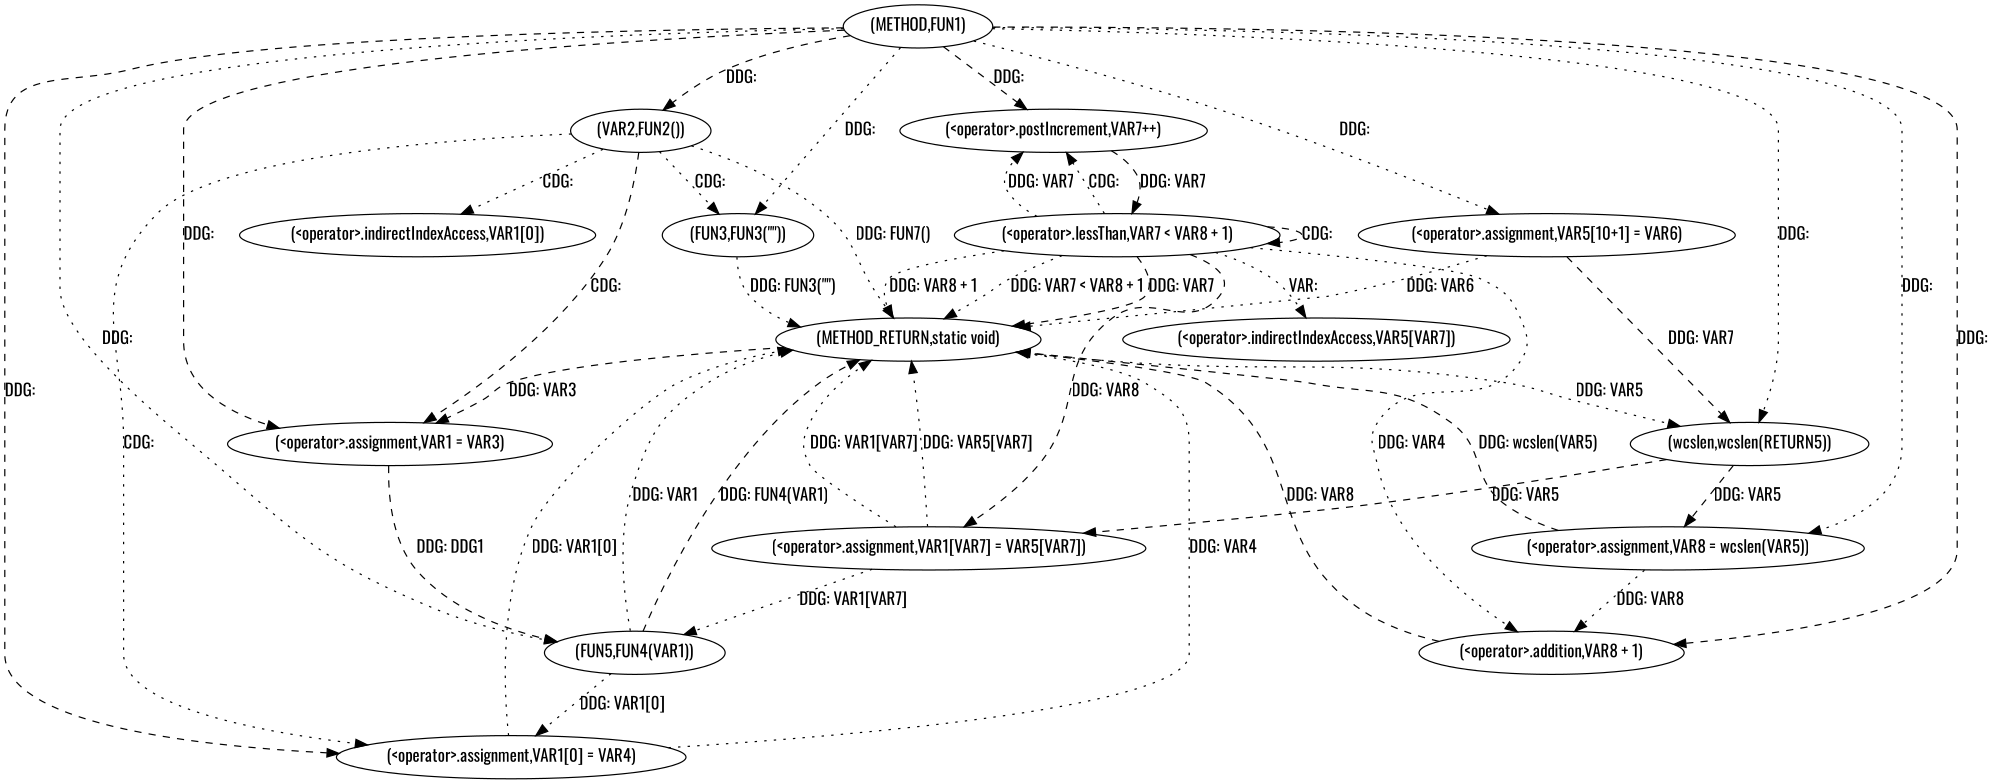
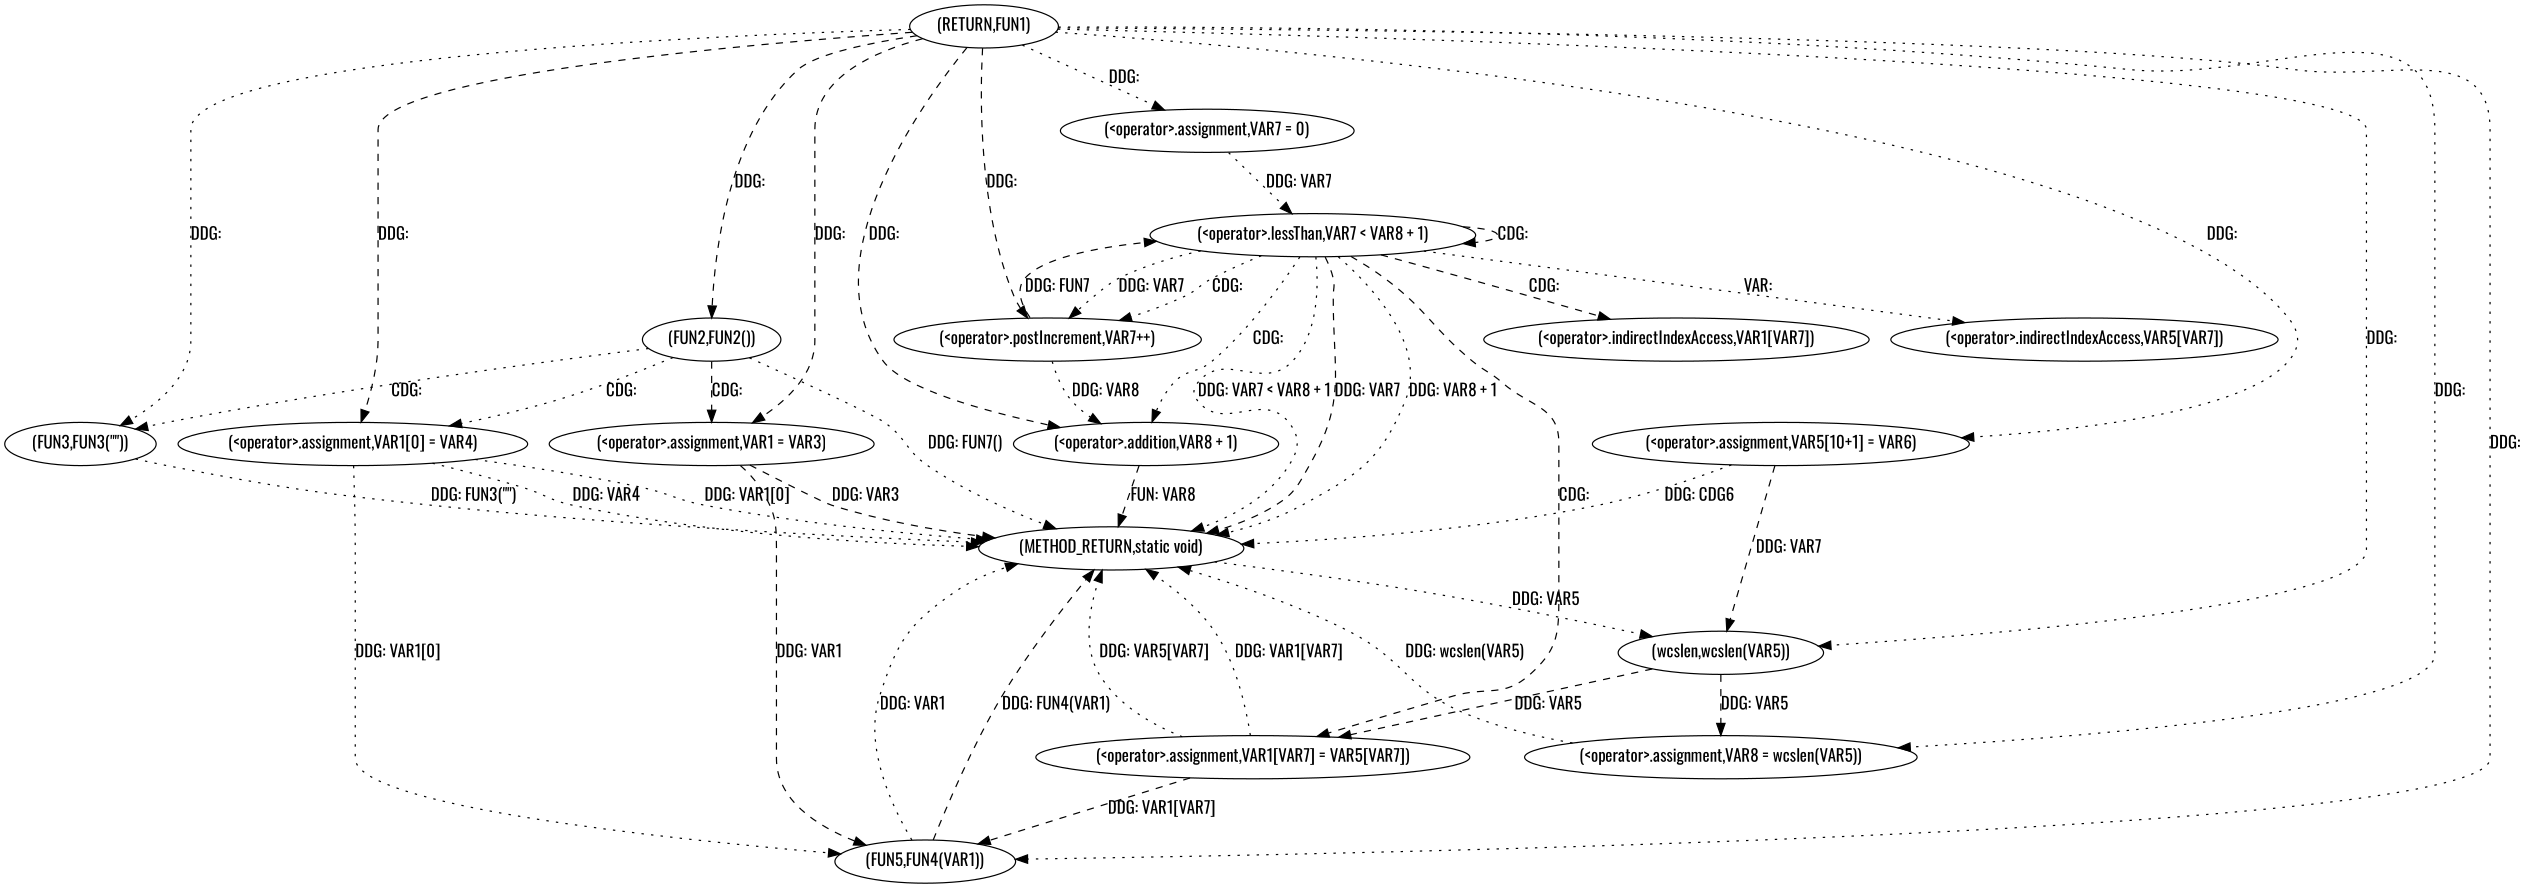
  digraph {
    fontname=Oswald
    node [fontname=Oswald]
    edge [fontname=Oswald style=dotted]
-   n1 [label="(METHOD,FUN1)"]
-   n2 [label="(VAR2,FUN2())"]
+   n1 [label="(RETURN,FUN1)"]
+   n2 [label="(FUN2,FUN2())"]
    n3 [label="(FUN3,FUN3(\"\"))"]
    n4 [label="(<operator>.assignment,VAR1 = VAR3)"]
    n5 [label="(<operator>.assignment,VAR1[0] = VAR4)"]
    n6 [label="(<operator>.assignment,VAR5[10+1] = VAR6)"]
    n7 [label="(<operator>.assignment,VAR8 = wcslen(VAR5))"]
-   n8 [label="(wcslen,wcslen(RETURN5))"]
+   n8 [label="(wcslen,wcslen(VAR5))"]
+   n9 [label="(<operator>.assignment,VAR7 = 0)"]
    n10 [label="(<operator>.addition,VAR8 + 1)"]
    n11 [label="(<operator>.postIncrement,VAR7++)"]
    n12 [label="(FUN5,FUN4(VAR1))"]
    n13 [label="(METHOD_RETURN,static void)"]
-   n14 [label="(<operator>.indirectIndexAccess,VAR1[0])"]
    n15 [label="(<operator>.assignment,VAR1[VAR7] = VAR5[VAR7])"]
    n16 [label="(<operator>.lessThan,VAR7 < VAR8 + 1)"]
+   n17 [label="(<operator>.indirectIndexAccess,VAR1[VAR7])"]
    n18 [label="(<operator>.indirectIndexAccess,VAR5[VAR7])"]
    n1 -> n2 [label="DDG: " style=dashed]
    n1 -> n3 [label="DDG: "]
    n1 -> n4 [label="DDG: " style=dashed]
    n1 -> n5 [label="DDG: " style=dashed]
    n1 -> n6 [label="DDG: "]
    n1 -> n7 [label="DDG: "]
    n1 -> n8 [label="DDG: "]
+   n1 -> n9 [label="DDG: "]
    n1 -> n10 [label="DDG: " style=dashed]
    n1 -> n11 [label="DDG: " style=dashed]
    n1 -> n12 [label="DDG: "]
    n2 -> n3 [label="CDG: "]
    n2 -> n4 [label="CDG: " style=dashed]
    n2 -> n5 [label="CDG: "]
    n2 -> n13 [label="DDG: FUN7()"]
-   n2 -> n14 [label="CDG: "]
    n3 -> n13 [label="DDG: FUN3(\"\")"]
-   n4 -> n12 [label="DDG: DDG1" style=dashed]
-   n13 -> n4 [label="DDG: VAR3" style=dashed]
-   n12 -> n5 [label="DDG: VAR1[0]"]
+   n4 -> n12 [label="DDG: VAR1" style=dashed]
+   n4 -> n13 [label="DDG: VAR3" style=dashed]
+   n5 -> n12 [label="DDG: VAR1[0]"]
    n5 -> n13 [label="DDG: VAR4"]
    n5 -> n13 [label="DDG: VAR1[0]"]
    n6 -> n8 [label="DDG: VAR7" style=dashed]
-   n6 -> n13 [label="DDG: VAR6"]
-   n7 -> n10 [label="DDG: VAR8"]
-   n7 -> n13 [label="DDG: wcslen(VAR5)" style=dashed]
+   n6 -> n13 [label="DDG: CDG6"]
+   n11 -> n10 [label="DDG: VAR8"]
+   n7 -> n13 [label="DDG: wcslen(VAR5)"]
    n8 -> n7 [label="DDG: VAR5" style=dashed]
    n8 -> n15 [label="DDG: VAR5" style=dashed]
-   n10 -> n13 [label="DDG: VAR8" style=dashed]
-   n11 -> n16 [label="DDG: VAR7" style=dashed]
+   n9 -> n16 [label="DDG: VAR7"]
+   n10 -> n13 [label="FUN: VAR8" style=dashed]
+   n11 -> n16 [label="DDG: FUN7" style=dashed]
    n12 -> n13 [label="DDG: VAR1"]
    n12 -> n13 [label="DDG: FUN4(VAR1)" style=dashed]
    n13 -> n8 [label="DDG: VAR5"]
-   n15 -> n12 [label="DDG: VAR1[VAR7]"]
+   n15 -> n12 [label="DDG: VAR1[VAR7]" style=dashed]
    n15 -> n13 [label="DDG: VAR1[VAR7]"]
    n15 -> n13 [label="DDG: VAR5[VAR7]"]
-   n16 -> n10 [label="DDG: VAR4"]
+   n16 -> n10 [label="CDG: "]
    n16 -> n11 [label="DDG: VAR7"]
    n16 -> n11 [label="CDG: "]
    n16 -> n13 [label="DDG: VAR7 < VAR8 + 1"]
    n16 -> n13 [label="DDG: VAR7" style=dashed]
    n16 -> n13 [label="DDG: VAR8 + 1"]
-   n16 -> n15 [label="DDG: VAR8" style=dashed]
+   n16 -> n15 [label="CDG: " style=dashed]
    n16 -> n16 [label="CDG: " style=dashed]
+   n16 -> n17 [label="CDG: " style=dashed]
    n16 -> n18 [label="VAR: "]
  }
